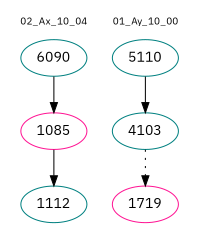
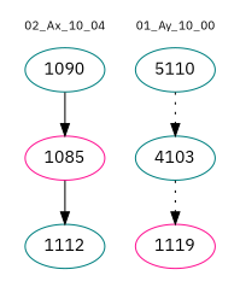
  digraph {
    fontname="IBM Plex Sans"
    node [color=teal fontname="IBM Plex Sans"]
    edge [color=black fontname="IBM Plex Sans" style=solid]
-   n1 [label=6090]
+   n1 [label=1090]
    n2 [color=deeppink label=1085]
    n3 [label=1112]
    n4 [label=5110]
    n5 [label=4103]
-   n6 [color=deeppink label=1719]
+   n6 [color=deeppink label=1119]
    subgraph cluster_1 {
      color=white
      fontsize=10
      label="02_Ax_10_04"
      n1
      n2
      n3
    }
    subgraph cluster_2 {
      color=white
      fontsize=10
      label="01_Ay_10_00"
      n4
      n5
      n6
    }
    n1 -> n2
    n2 -> n3
-   n4 -> n5
+   n4 -> n5 [style=dotted]
    n5 -> n6 [style=dotted]
  }
